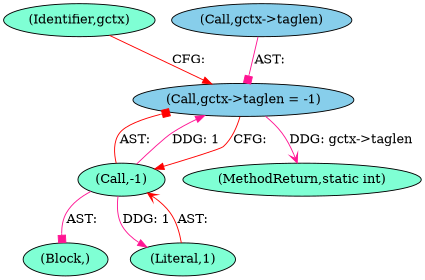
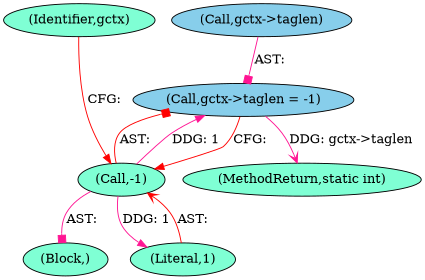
  digraph {
    node [fillcolor=aquamarine style=filled]
    edge [arrowhead=normal color=deeppink]
    n1 [fillcolor=skyblue label="(Call,gctx->taglen = -1)"]
    n2 [label="(Call,-1)"]
    n3 [label="(MethodReturn,static int)"]
    n4 [label="(Block,)"]
    n5 [label="(Literal,1)"]
    n6 [fillcolor=skyblue label="(Call,gctx->taglen)"]
    n7 [label="(Identifier,gctx)"]
    n1 -> n2 [color=red label="CFG: "]
    n1 -> n3 [arrowhead=vee label="DDG: gctx->taglen"]
    n2 -> n1 [arrowhead=box color=red label="AST: "]
    n2 -> n1 [label="DDG: 1"]
    n2 -> n4 [arrowhead=box label="AST: "]
    n2 -> n5 [label="DDG: 1"]
    n5 -> n2 [arrowhead=vee color=red label="AST: "]
    n6 -> n1 [arrowhead=box label="AST: "]
-   n7 -> n1 [color=red label="CFG: "]
+   n7 -> n2 [color=red label="CFG: "]
  }
